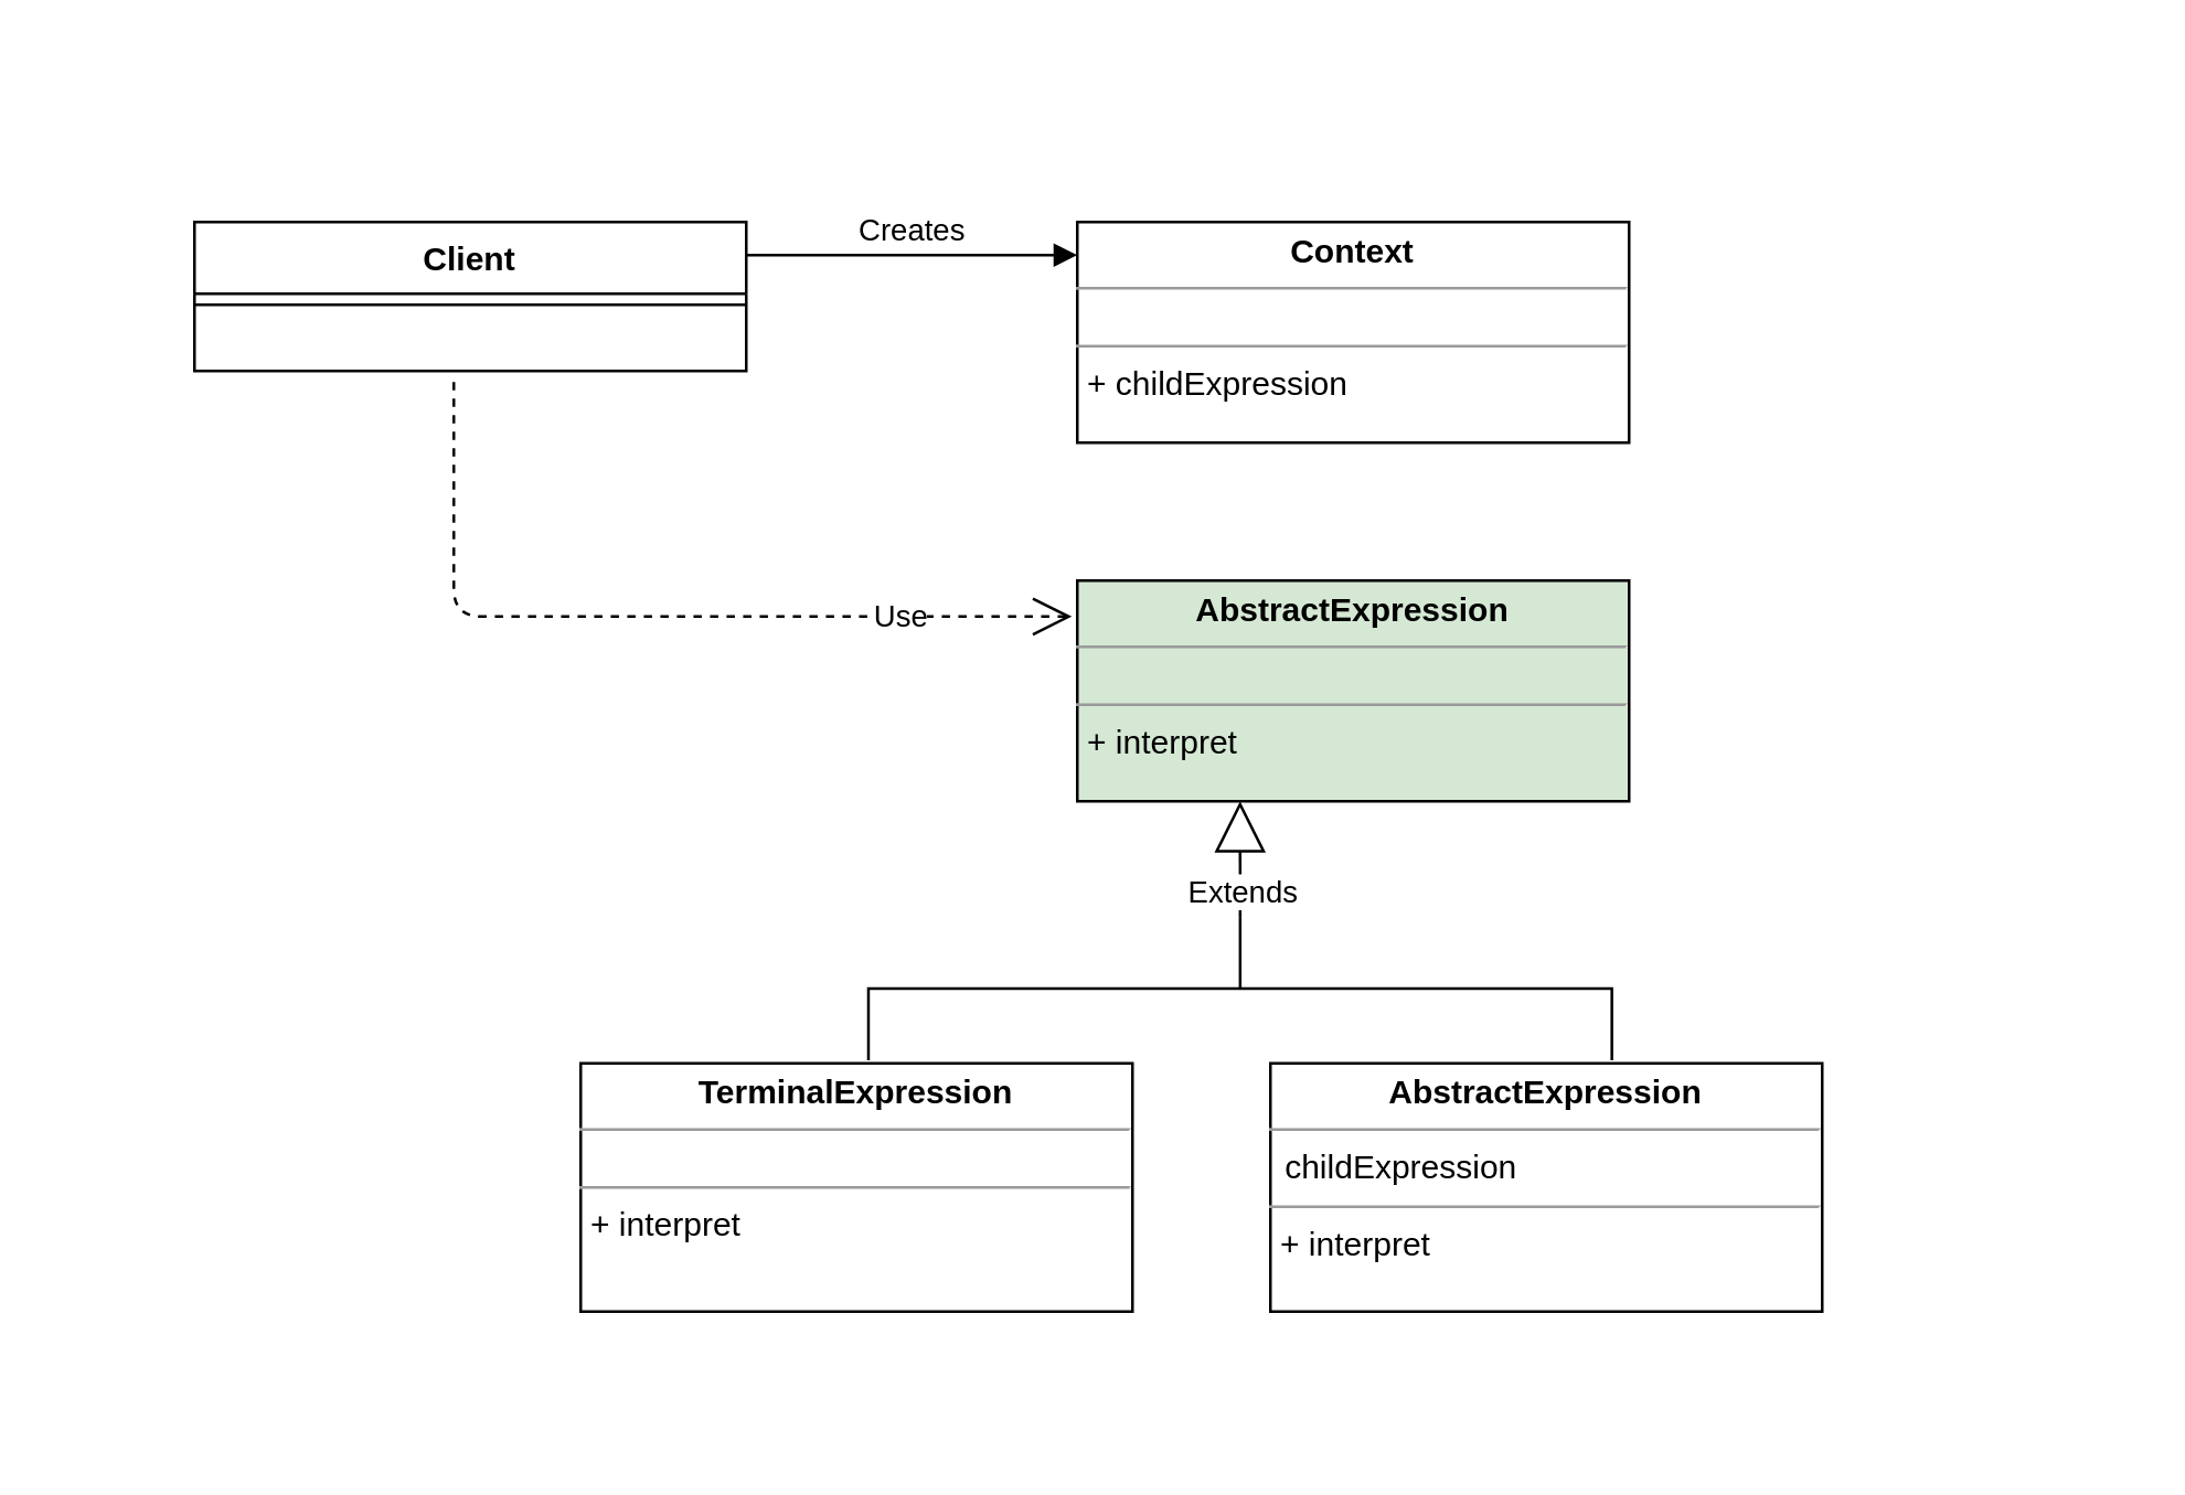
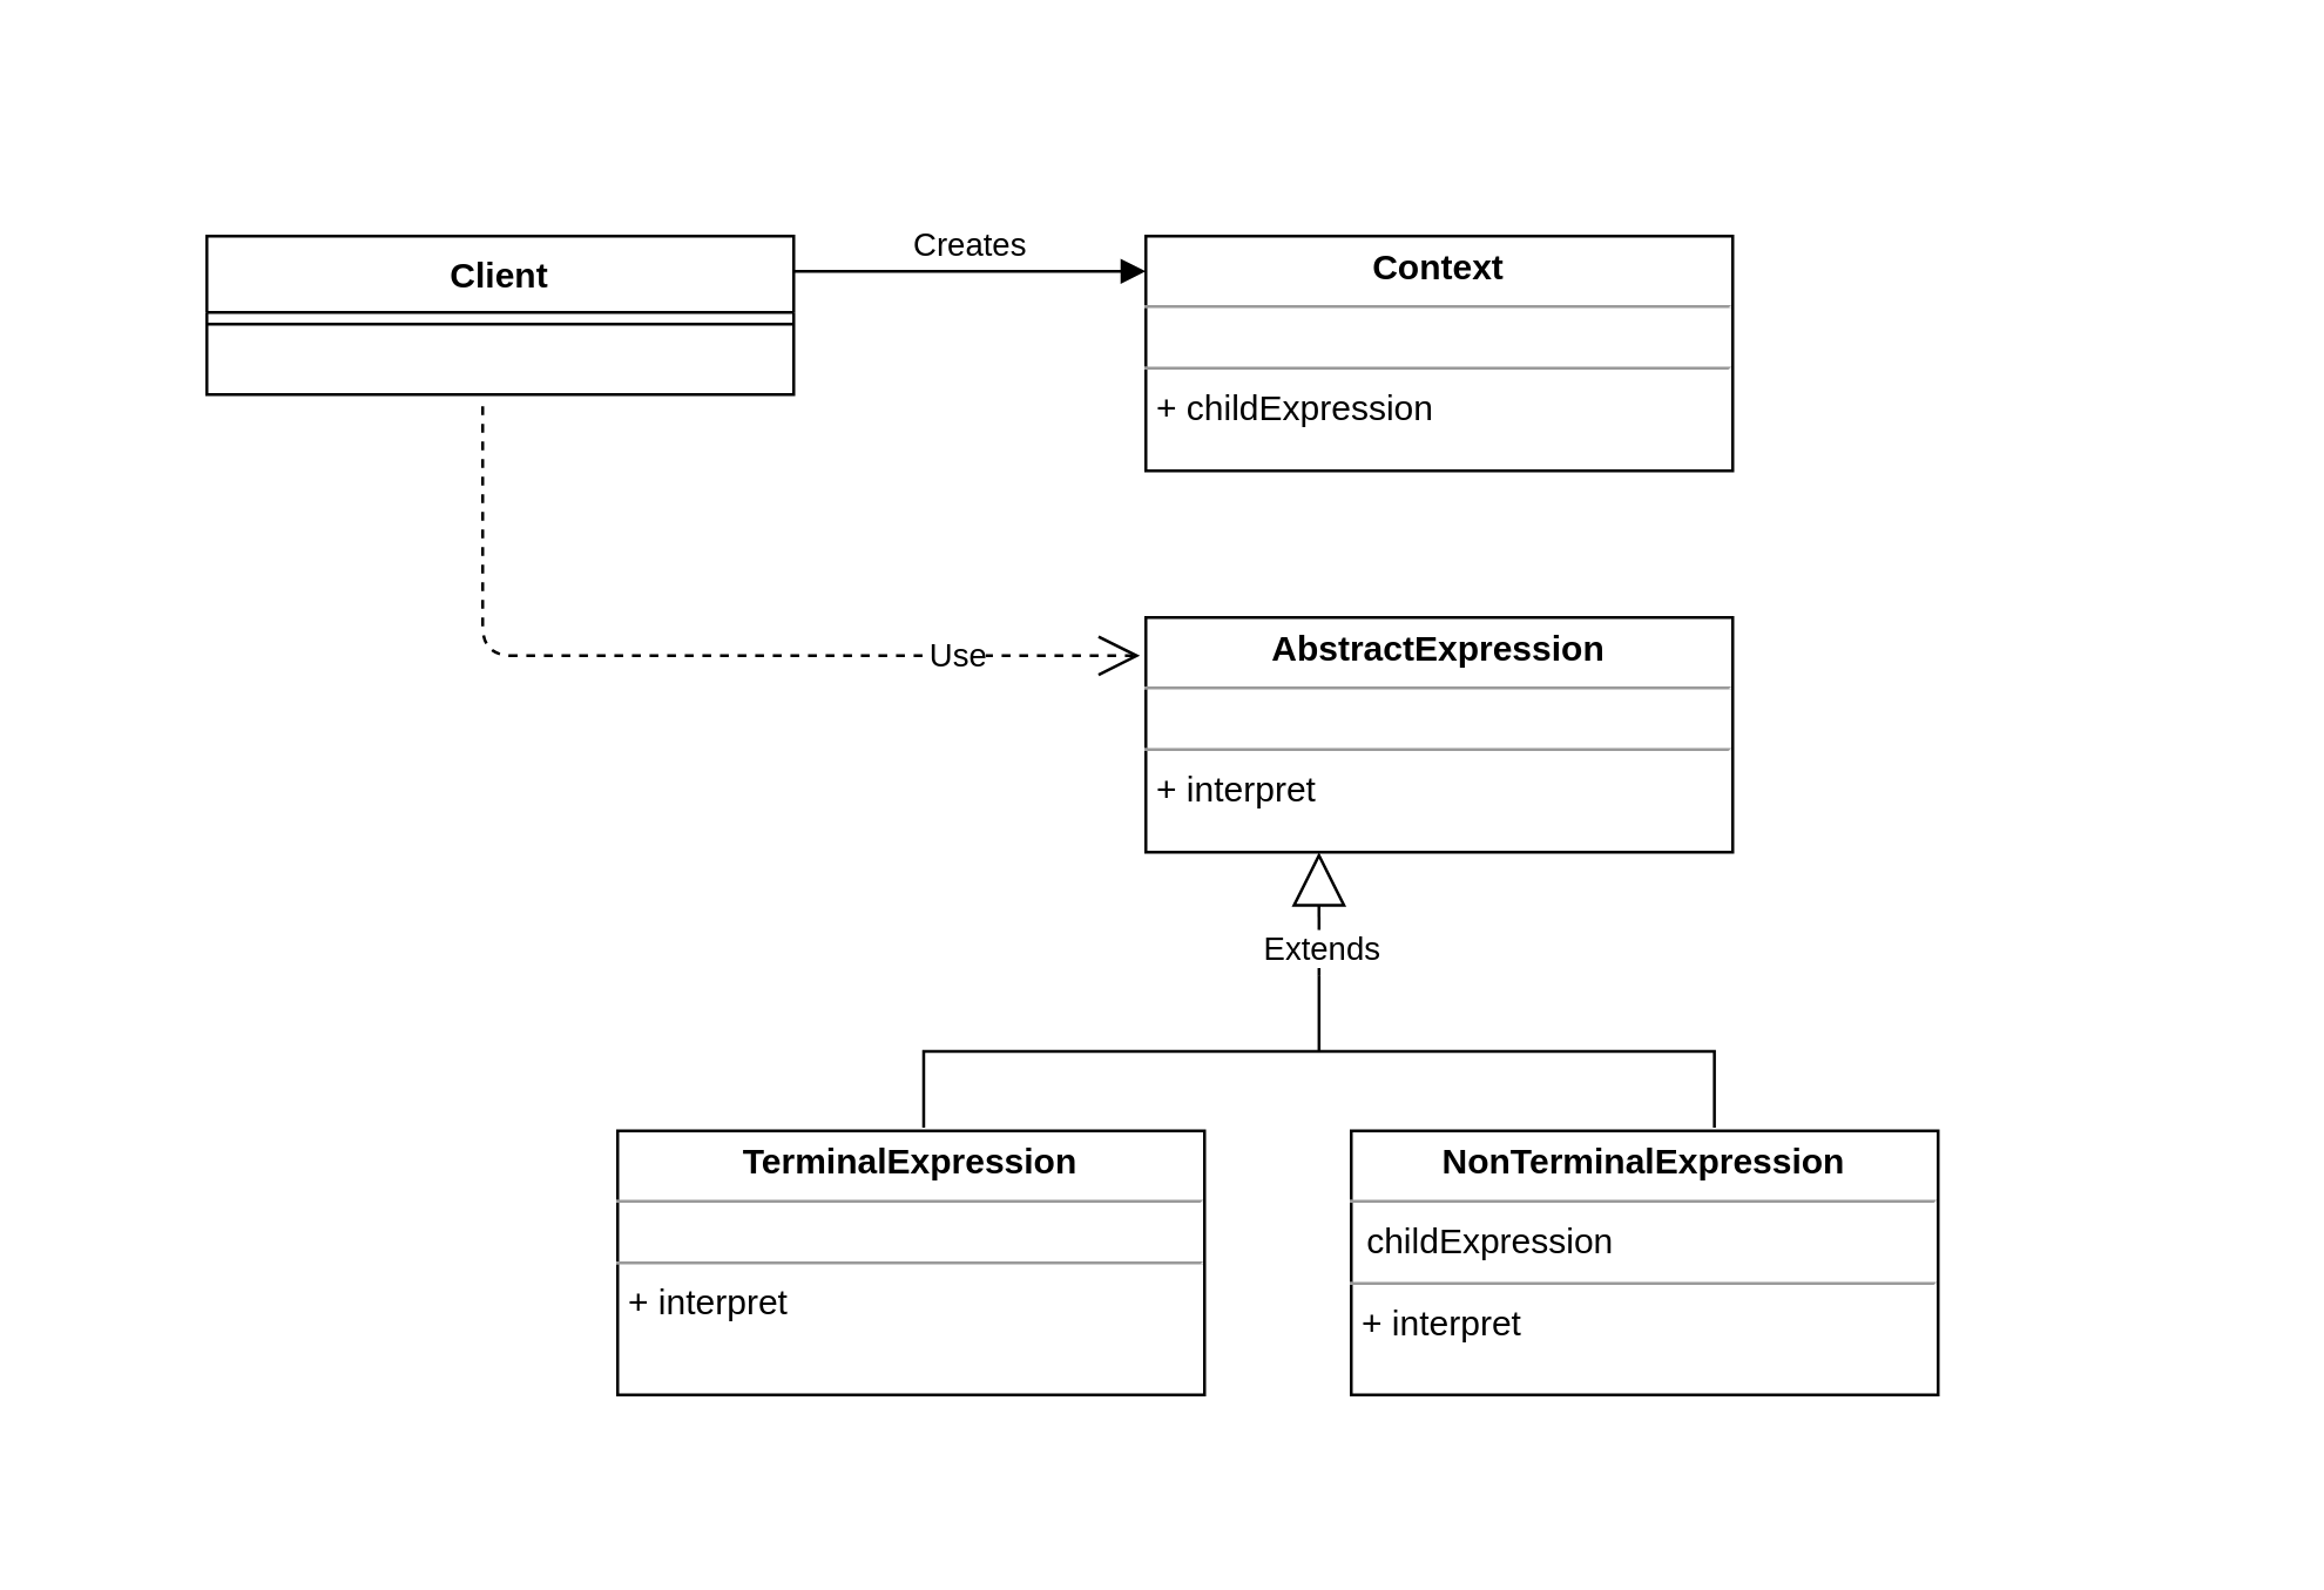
  <mxCell id="0" />
  <mxCell id="1" value="BG" style="locked=1;" parent="0" />
  <mxCell id="2" value="" style="rounded=0;whiteSpace=wrap;html=1;strokeColor=none;" parent="1" vertex="1"><mxGeometry width="750" height="500" as="geometry" x="20" y="20" /></mxCell>
  <mxCell id="3" value="Diagram" style="" parent="0" />
- <mxCell id="4" value="&lt;p style=&quot;margin: 0px ; margin-top: 4px ; text-align: center&quot;&gt;&lt;b&gt;AbstractExpression&lt;/b&gt;&lt;/p&gt;&lt;hr size=&quot;1&quot;&gt;&lt;p style=&quot;margin: 0px 0px 0px 4px ; font-size: 6px&quot;&gt;&amp;nbsp;&lt;/p&gt;&lt;hr size=&quot;1&quot;&gt;&lt;p style=&quot;margin: 0px ; margin-left: 4px&quot;&gt;+ interpret&lt;/p&gt;" style="verticalAlign=top;align=left;overflow=fill;fontSize=12;fontFamily=Helvetica;html=1;fillColor=#d5e8d4;" parent="3" vertex="1"><mxGeometry x="390" y="210" width="200" height="80" as="geometry" /></mxCell>
+ <mxCell id="4" value="&lt;p style=&quot;margin: 0px ; margin-top: 4px ; text-align: center&quot;&gt;&lt;b&gt;AbstractExpression&lt;/b&gt;&lt;/p&gt;&lt;hr size=&quot;1&quot;&gt;&lt;p style=&quot;margin: 0px 0px 0px 4px ; font-size: 6px&quot;&gt;&amp;nbsp;&lt;/p&gt;&lt;hr size=&quot;1&quot;&gt;&lt;p style=&quot;margin: 0px ; margin-left: 4px&quot;&gt;+ interpret&lt;/p&gt;" style="verticalAlign=top;align=left;overflow=fill;fontSize=12;fontFamily=Helvetica;html=1;" parent="3" vertex="1"><mxGeometry x="390" y="210" width="200" height="80" as="geometry" /></mxCell>
  <mxCell id="5" value="&lt;p style=&quot;margin: 0px ; margin-top: 4px ; text-align: center&quot;&gt;&lt;b&gt;TerminalExpression&lt;/b&gt;&lt;/p&gt;&lt;hr size=&quot;1&quot;&gt;&lt;p style=&quot;margin: 0px 0px 0px 4px ; font-size: 6px&quot;&gt;&lt;br&gt;&lt;/p&gt;&lt;hr size=&quot;1&quot;&gt;&lt;p style=&quot;margin: 0px ; margin-left: 4px&quot;&gt;+ interpret&lt;/p&gt;" style="verticalAlign=top;align=left;overflow=fill;fontSize=12;fontFamily=Helvetica;html=1;" parent="3" vertex="1"><mxGeometry x="210" y="385" width="200" height="90" as="geometry" /></mxCell>
- <mxCell id="6" value="&lt;p style=&quot;margin: 0px ; margin-top: 4px ; text-align: center&quot;&gt;&lt;b&gt;AbstractExpression&lt;br&gt;&lt;/b&gt;&lt;/p&gt;&lt;hr size=&quot;1&quot;&gt;&lt;p style=&quot;margin: 0px 0px 0px 4px&quot;&gt;&lt;span style=&quot;font-size: 6px&quot;&gt;&amp;nbsp;&lt;/span&gt;&lt;font style=&quot;font-size: 12px&quot;&gt;childExpression&lt;/font&gt;&lt;/p&gt;&lt;hr size=&quot;1&quot;&gt;&lt;p style=&quot;margin: 0px ; margin-left: 4px&quot;&gt;+ interpret&lt;/p&gt;" style="verticalAlign=top;align=left;overflow=fill;fontSize=12;fontFamily=Helvetica;html=1;" parent="3" vertex="1"><mxGeometry x="460" y="385" width="200" height="90" as="geometry" /></mxCell>
+ <mxCell id="6" value="&lt;p style=&quot;margin: 0px ; margin-top: 4px ; text-align: center&quot;&gt;&lt;b&gt;NonTerminalExpression&lt;br&gt;&lt;/b&gt;&lt;/p&gt;&lt;hr size=&quot;1&quot;&gt;&lt;p style=&quot;margin: 0px 0px 0px 4px&quot;&gt;&lt;span style=&quot;font-size: 6px&quot;&gt;&amp;nbsp;&lt;/span&gt;&lt;font style=&quot;font-size: 12px&quot;&gt;childExpression&lt;/font&gt;&lt;/p&gt;&lt;hr size=&quot;1&quot;&gt;&lt;p style=&quot;margin: 0px ; margin-left: 4px&quot;&gt;+ interpret&lt;/p&gt;" style="verticalAlign=top;align=left;overflow=fill;fontSize=12;fontFamily=Helvetica;html=1;" parent="3" vertex="1"><mxGeometry x="460" y="385" width="200" height="90" as="geometry" /></mxCell>
  <mxCell id="7" value="" style="group" parent="3" vertex="1" connectable="0"><mxGeometry x="370" y="290" width="250" height="204.55" as="geometry" /></mxCell>
  <mxCell id="8" value="" style="strokeWidth=1;html=1;shape=mxgraph.flowchart.annotation_2;align=left;labelPosition=right;pointerEvents=1;rotation=90;" parent="7" vertex="1"><mxGeometry x="53.062" y="-66.79" width="51.929" height="269.47" as="geometry" /></mxCell>
  <mxCell id="9" value="Client" style="swimlane;fontStyle=1;align=center;verticalAlign=top;childLayout=stackLayout;horizontal=1;startSize=26;horizontalStack=0;resizeParent=1;resizeParentMax=0;resizeLast=0;collapsible=1;marginBottom=0;" parent="3" vertex="1"><mxGeometry x="70" y="80" width="200" height="54" as="geometry"><mxRectangle x="50" y="70" width="70" height="26" as="alternateBounds" /></mxGeometry></mxCell>
  <mxCell id="10" value="" style="line;strokeWidth=1;fillColor=none;align=left;verticalAlign=middle;spacingTop=-1;spacingLeft=3;spacingRight=3;rotatable=0;labelPosition=right;points=[];portConstraint=eastwest;" parent="9" vertex="1"><mxGeometry y="26" width="200" height="8" as="geometry" /></mxCell>
  <mxCell id="11" value=" " style="text;strokeColor=none;fillColor=none;align=left;verticalAlign=top;spacingLeft=4;spacingRight=4;overflow=hidden;rotatable=0;points=[[0,0.5],[1,0.5]];portConstraint=eastwest;" parent="9" vertex="1"><mxGeometry y="34" width="200" height="20" as="geometry" /></mxCell>
  <mxCell id="12" value="&lt;p style=&quot;margin: 0px ; margin-top: 4px ; text-align: center&quot;&gt;&lt;b&gt;Context&lt;/b&gt;&lt;/p&gt;&lt;hr size=&quot;1&quot;&gt;&lt;p style=&quot;margin: 0px 0px 0px 4px ; font-size: 6px&quot;&gt;&lt;br&gt;&lt;/p&gt;&lt;hr size=&quot;1&quot;&gt;&lt;p style=&quot;margin: 0px ; margin-left: 4px&quot;&gt;+ childExpression&lt;/p&gt;" style="verticalAlign=top;align=left;overflow=fill;fontSize=12;fontFamily=Helvetica;html=1;" parent="3" vertex="1"><mxGeometry x="390" y="80" width="200" height="80" as="geometry" /></mxCell>
  <mxCell id="13" value="Use" style="endArrow=open;endSize=12;dashed=1;html=1;exitX=0.47;exitY=1.2;exitDx=0;exitDy=0;exitPerimeter=0;entryX=-0.01;entryY=0.163;entryDx=0;entryDy=0;entryPerimeter=0;" parent="3" source="11" target="4" edge="1"><mxGeometry x="0.597" width="160" relative="1" as="geometry"><mxPoint x="80" y="260" as="sourcePoint" /><mxPoint x="240" y="260" as="targetPoint" /><Array as="points"><mxPoint x="164" y="223" /></Array><mxPoint as="offset" /></mxGeometry></mxCell>
  <mxCell id="14" value="Creates" style="html=1;verticalAlign=bottom;endArrow=block;entryX=0;entryY=0.25;entryDx=0;entryDy=0;" parent="3" edge="1"><mxGeometry width="80" relative="1" as="geometry"><mxPoint x="270" y="92" as="sourcePoint" /><mxPoint x="390" y="92" as="targetPoint" /></mxGeometry></mxCell>
  <mxCell id="15" value="Extends" style="endArrow=block;endSize=16;endFill=0;html=1;exitX=0;exitY=0.5;exitDx=0;exitDy=0;exitPerimeter=0;" parent="3" source="8" edge="1"><mxGeometry x="-0.554" y="-1" width="160" relative="1" as="geometry"><mxPoint x="480" y="340" as="sourcePoint" /><mxPoint x="449" y="290" as="targetPoint" /><mxPoint as="offset" /></mxGeometry></mxCell>
